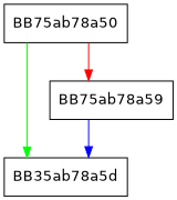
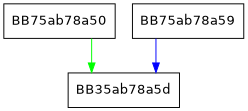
  digraph {
    fontname="DejaVu Sans"
    splines=ortho
    node [fontname="DejaVu Sans" shape=box]
    edge [fontname="DejaVu Sans"]
    n1 [label=BB35ab78a5d]
    BB75ab78a50
    BB75ab78a59
    BB75ab78a50 -> n1 [color=green]
-   BB75ab78a50 -> BB75ab78a59 [color=red]
    BB75ab78a59 -> n1 [color=blue]
  }
